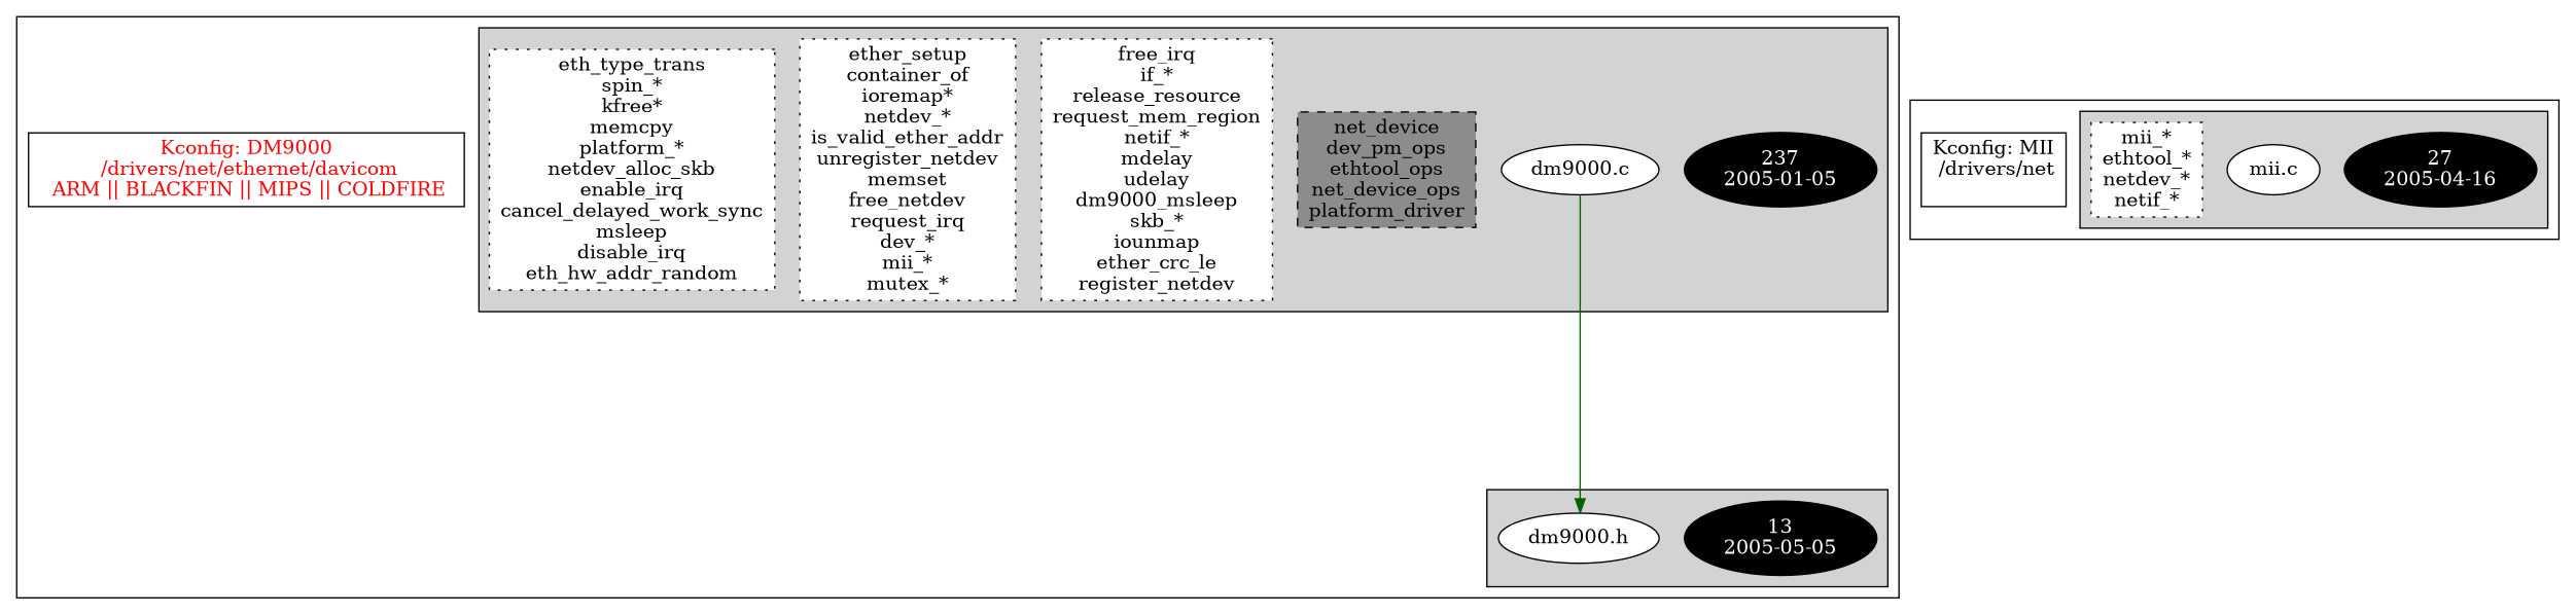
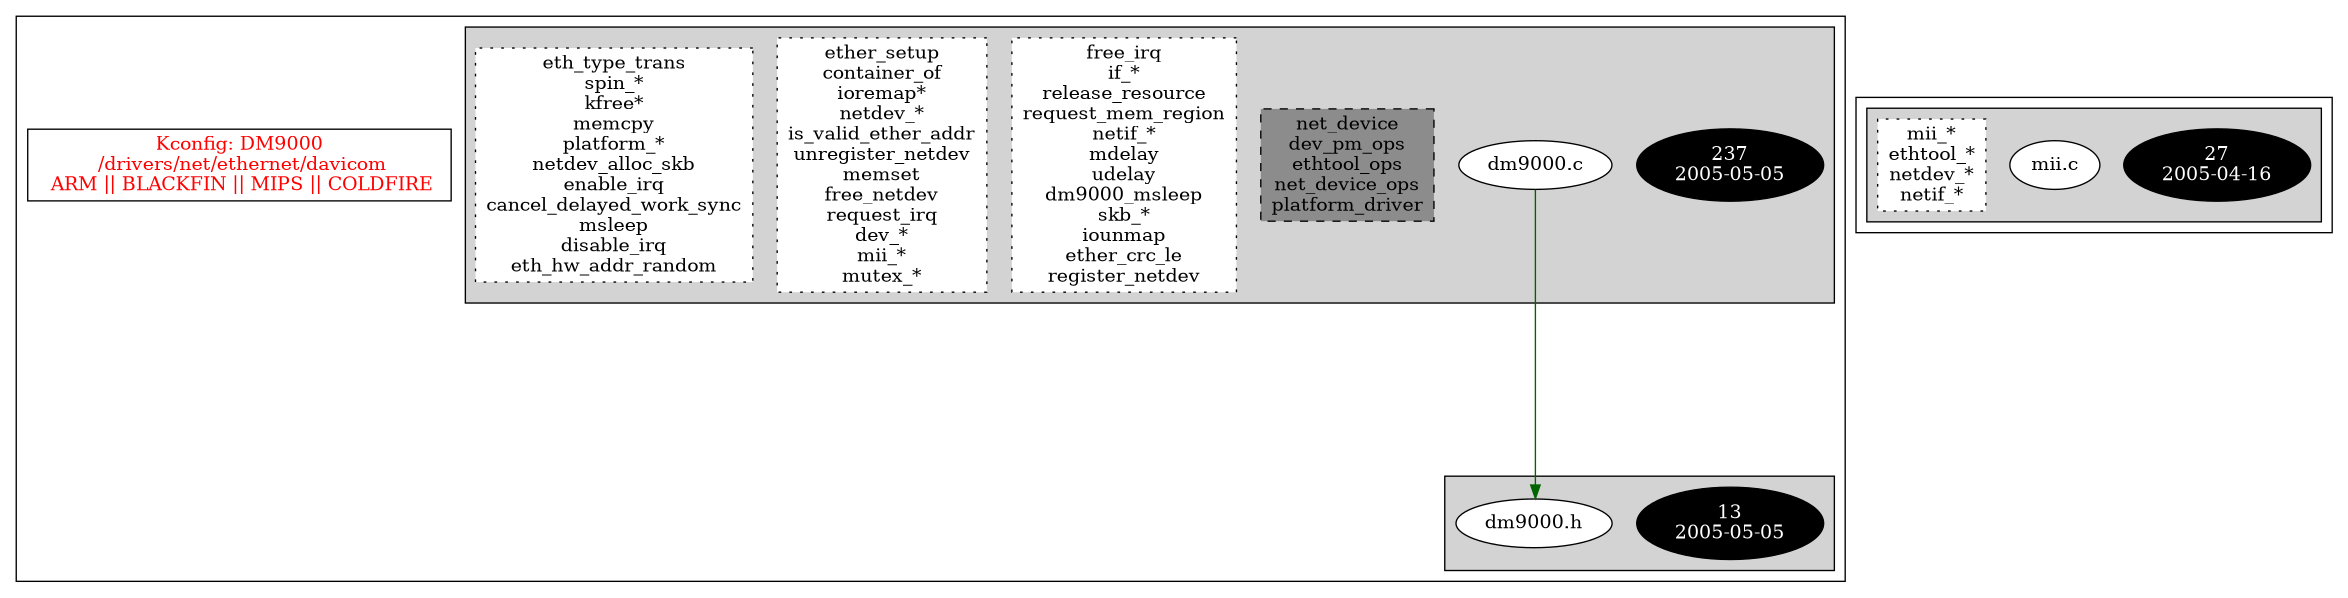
  digraph {
    ranksep=2
    splines=ortho
    node [fillcolor=white fontcolor=black style=filled shape=box]
    n1 [fillcolor=black fontcolor=white label="13\n2005-05-05" shape=""]
    n2 [label="dm9000.h\n" shape=""]
-   n3 [fillcolor=black fontcolor=white label="237\n2005-01-05" shape=""]
+   n3 [fillcolor=black fontcolor=white label="237\n2005-05-05" shape=""]
    n4 [label="dm9000.c\n" shape=""]
    n5 [fillcolor=grey55 label="net_device\ndev_pm_ops\nethtool_ops\nnet_device_ops\nplatform_driver\n" style="filled,dashed"]
    n6 [label="free_irq\nif_*\nrelease_resource\nrequest_mem_region\nnetif_*\nmdelay\nudelay\ndm9000_msleep\nskb_*\niounmap\nether_crc_le\nregister_netdev\n" style="filled,dotted"]
    n7 [label="ether_setup\ncontainer_of\nioremap*\nnetdev_*\nis_valid_ether_addr\nunregister_netdev\nmemset\nfree_netdev\nrequest_irq\ndev_*\nmii_*\nmutex_*\n" style="filled,dotted"]
    n8 [label="eth_type_trans\nspin_*\nkfree*\nmemcpy\nplatform_*\nnetdev_alloc_skb\nenable_irq\ncancel_delayed_work_sync\nmsleep\ndisable_irq\neth_hw_addr_random\n" style="filled,dotted"]
    n9 [fontcolor=red label="Kconfig: DM9000\n /drivers/net/ethernet/davicom\n  ARM || BLACKFIN || MIPS || COLDFIRE " fillcolor="" style=""]
    n10 [fillcolor=black fontcolor=white label="27\n2005-04-16" shape=""]
    n11 [label="mii.c\n" shape=""]
    n12 [label="mii_*\nethtool_*\nnetdev_*\nnetif_*\n" style="filled,dotted"]
-   n13 [label="Kconfig: MII\n /drivers/net\n " fillcolor="" fontcolor="" style=""]
    subgraph cluster_1 {
      n9
      subgraph cluster_2 {
        style=filled
        n1
        n2
      }
      subgraph cluster_3 {
        style=filled
        n3
        n4
        n5
        n6
        n7
        n8
      }
    }
    subgraph cluster_4 {
-     n13
      subgraph cluster_5 {
        style=filled
        n10
        n11
        n12
      }
    }
    n4 -> n2 [color=darkgreen style=solid]
  }
